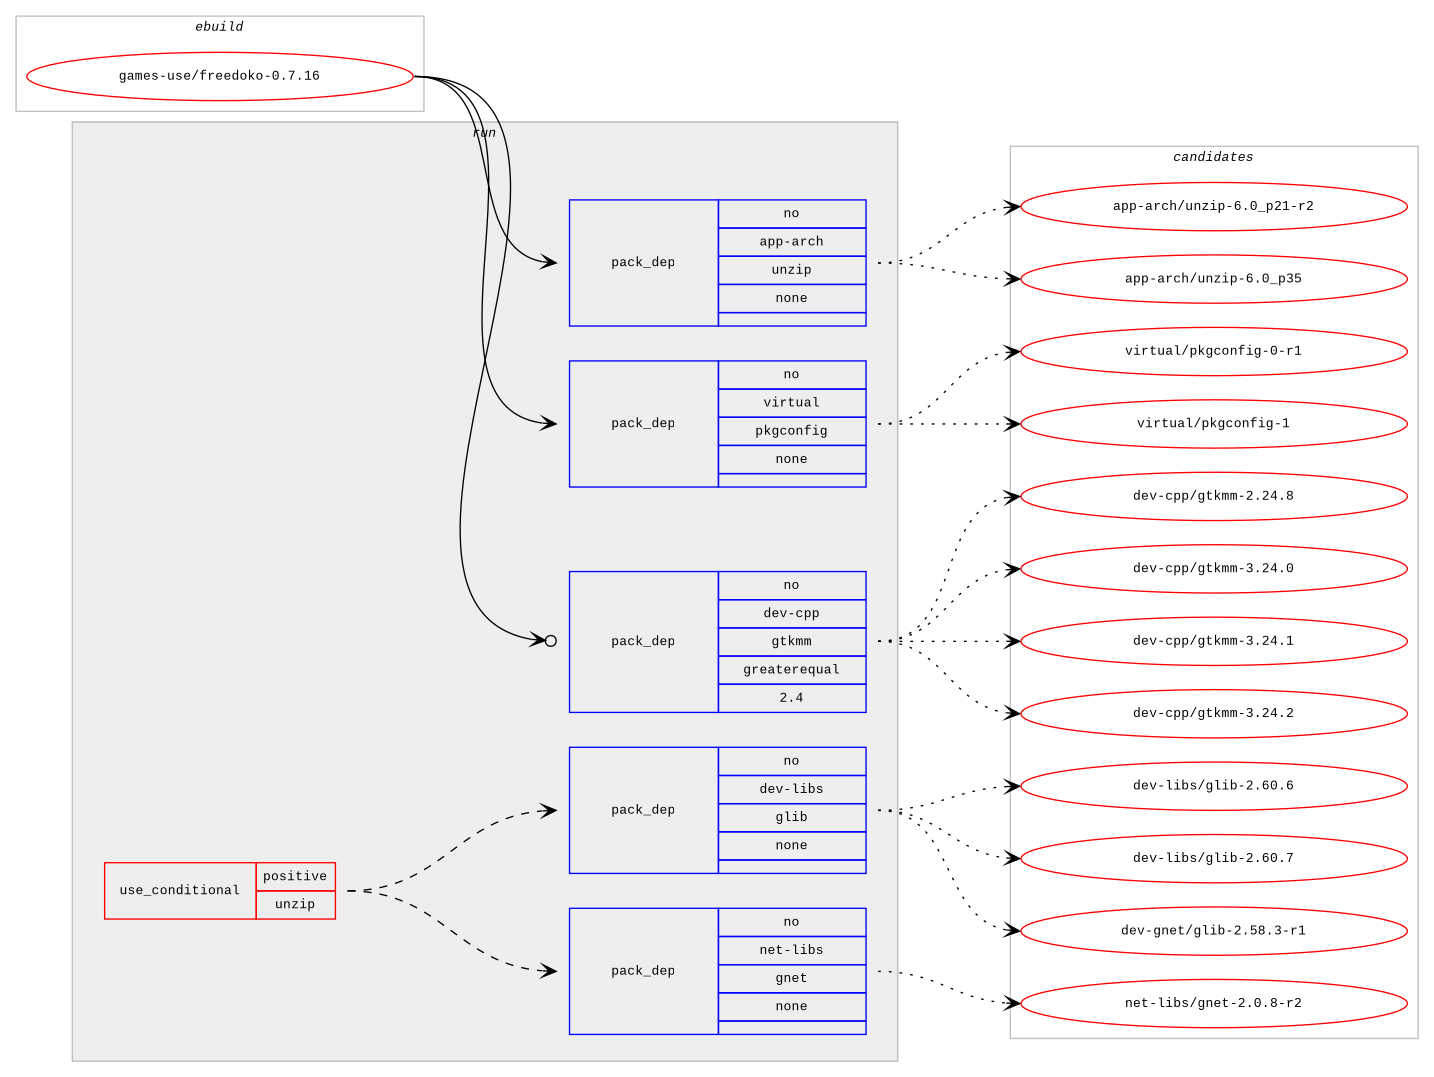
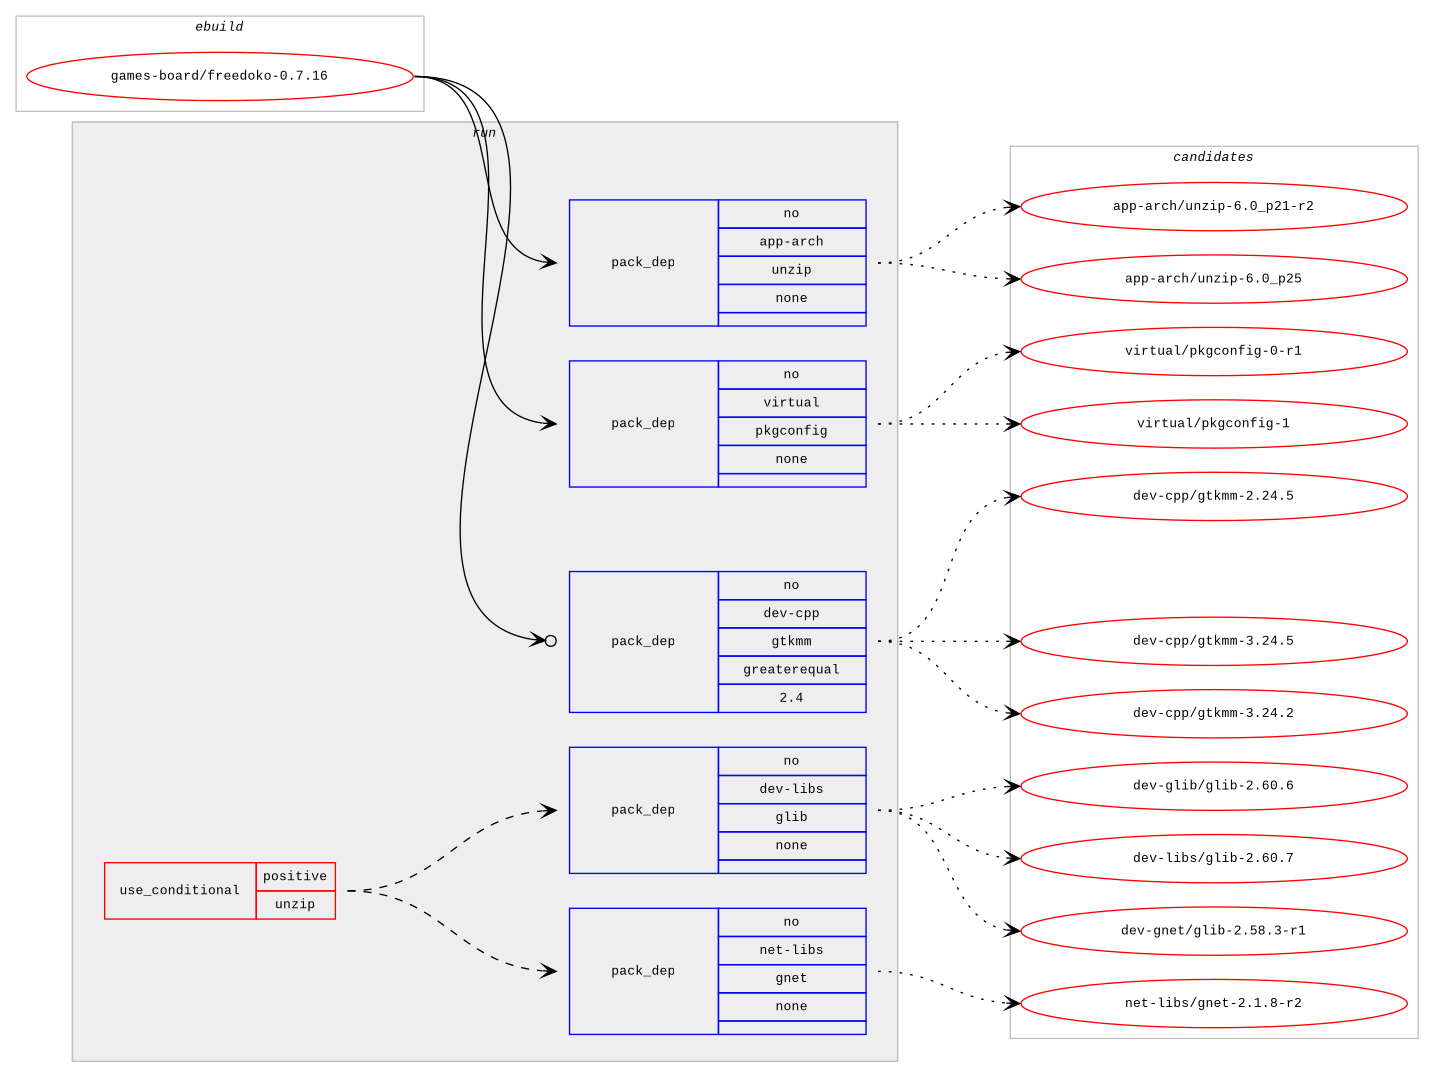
  digraph {
    compound=true
    concentrate=true
    fontname="Liberation Mono"
    fontsize=10
    newrank=true
    rankdir=LR
    ranksep=1.5
    node [color=red fontname="Liberation Mono" fontsize=10]
    edge [arrowhead=vee fontname="Liberation Mono" headport=w style=dotted tailport=e weight=100]
-   n1 [label="games-use/freedoko-0.7.16" width=4]
+   n1 [label="games-board/freedoko-0.7.16" width=4]
    n2 [color=blue label=<<TABLE BORDER="0" CELLBORDER="1" CELLSPACING="0" CELLPADDING="4" WIDTH="220"><TR><TD ROWSPAN="6" CELLPADDING="30">pack_dep</TD></TR><TR><TD WIDTH="110">no</TD></TR><TR><TD>app-arch</TD></TR><TR><TD>unzip</TD></TR><TR><TD>none</TD></TR><TR><TD></TD></TR></TABLE>> shape=none]
    n3 [color=blue label=<<TABLE BORDER="0" CELLBORDER="1" CELLSPACING="0" CELLPADDING="4" WIDTH="220"><TR><TD ROWSPAN="6" CELLPADDING="30">pack_dep</TD></TR><TR><TD WIDTH="110">no</TD></TR><TR><TD>virtual</TD></TR><TR><TD>pkgconfig</TD></TR><TR><TD>none</TD></TR><TR><TD></TD></TR></TABLE>> shape=none]
    n4 [color=blue label=<<TABLE BORDER="0" CELLBORDER="1" CELLSPACING="0" CELLPADDING="4" WIDTH="220"><TR><TD ROWSPAN="6" CELLPADDING="30">pack_dep</TD></TR><TR><TD WIDTH="110">no</TD></TR><TR><TD>net-libs</TD></TR><TR><TD>gnet</TD></TR><TR><TD>none</TD></TR><TR><TD></TD></TR></TABLE>> shape=none]
    n5 [color=blue label=<<TABLE BORDER="0" CELLBORDER="1" CELLSPACING="0" CELLPADDING="4" WIDTH="220"><TR><TD ROWSPAN="6" CELLPADDING="30">pack_dep</TD></TR><TR><TD WIDTH="110">no</TD></TR><TR><TD>dev-libs</TD></TR><TR><TD>glib</TD></TR><TR><TD>none</TD></TR><TR><TD></TD></TR></TABLE>> shape=none]
    n6 [label=<<TABLE BORDER="0" CELLBORDER="1" CELLSPACING="0" CELLPADDING="4"><TR><TD ROWSPAN="3" CELLPADDING="10">use_conditional</TD></TR><TR><TD>positive</TD></TR><TR><TD>unzip</TD></TR></TABLE>> shape=none]
    n7 [color=blue label=<<TABLE BORDER="0" CELLBORDER="1" CELLSPACING="0" CELLPADDING="4" WIDTH="220"><TR><TD ROWSPAN="6" CELLPADDING="30">pack_dep</TD></TR><TR><TD WIDTH="110">no</TD></TR><TR><TD>dev-cpp</TD></TR><TR><TD>gtkmm</TD></TR><TR><TD>greaterequal</TD></TR><TR><TD>2.4</TD></TR></TABLE>> shape=none]
    n8 [label="app-arch/unzip-6.0_p21-r2" width=4]
-   n9 [label="app-arch/unzip-6.0_p35" width=4]
+   n9 [label="app-arch/unzip-6.0_p25" width=4]
    n10 [label="virtual/pkgconfig-0-r1" width=4]
    n11 [label="virtual/pkgconfig-1" width=4]
-   n12 [label="net-libs/gnet-2.0.8-r2" width=4]
+   n12 [label="net-libs/gnet-2.1.8-r2" width=4]
    n13 [label="dev-gnet/glib-2.58.3-r1" width=4]
-   n14 [label="dev-libs/glib-2.60.6" width=4]
+   n14 [label="dev-glib/glib-2.60.6" width=4]
    n15 [label="dev-libs/glib-2.60.7" width=4]
-   n16 [label="dev-cpp/gtkmm-2.24.8" width=4]
-   n17 [label="dev-cpp/gtkmm-3.24.0" width=4]
-   n18 [label="dev-cpp/gtkmm-3.24.1" width=4]
+   n16 [label="dev-cpp/gtkmm-2.24.5" width=4]
+   n18 [label="dev-cpp/gtkmm-3.24.5" width=4]
    n19 [label="dev-cpp/gtkmm-3.24.2" width=4]
    subgraph cluster_1 {
      color=gray
      label=<<i>ebuild</i>>
      rank=same
      n1
    }
    subgraph cluster_2 {
      color=gray
      label=<<i>dependencies</i>>
      subgraph cluster_3 {
        color=gray
        fillcolor="#eeeeee"
        label=<<i>compile</i>>
        style=filled
        subgraph sub_4 {
          color=gray
          fillcolor="#eeeeee"
          label=<<i>compile</i>>
          style=filled
          n2
        }
        subgraph sub_5 {
          color=gray
          fillcolor="#eeeeee"
          label=<<i>compile</i>>
          style=filled
          n3
        }
      }
      subgraph cluster_6 {
        color=gray
        fillcolor="#eeeeee"
        label=<<i>compile and run</i>>
        style=filled
        subgraph sub_7 {
          color=gray
          fillcolor="#eeeeee"
          label=<<i>compile and run</i>>
          style=filled
          n6
          subgraph sub_8 {
            color=gray
            fillcolor="#eeeeee"
            label=<<i>compile and run</i>>
            style=filled
            n4
          }
          subgraph sub_9 {
            color=gray
            fillcolor="#eeeeee"
            label=<<i>compile and run</i>>
            style=filled
            n5
          }
        }
        subgraph sub_10 {
          color=gray
          fillcolor="#eeeeee"
          label=<<i>compile and run</i>>
          style=filled
          n7
        }
      }
      subgraph cluster_11 {
        color=gray
        fillcolor="#eeeeee"
        label=<<i>run</i>>
        style=filled
      }
    }
    subgraph cluster_12 {
      color=gray
      label=<<i>candidates</i>>
      rank=same
      subgraph sub_13 {
        color=black
        label=<<i>candidates</i>>
        nodesep=1
        rank=same
        n8
        n9
      }
      subgraph sub_14 {
        color=black
        label=<<i>candidates</i>>
        nodesep=1
        rank=same
        n10
        n11
      }
      subgraph sub_15 {
        color=black
        label=<<i>candidates</i>>
        nodesep=1
        rank=same
        n12
      }
      subgraph sub_16 {
        color=black
        label=<<i>candidates</i>>
        nodesep=1
        rank=same
        n13
        n14
        n15
      }
      subgraph sub_17 {
        color=black
        label=<<i>candidates</i>>
        nodesep=1
        rank=same
        n16
-       n17
        n18
        n19
      }
    }
    n1 -> n2 [style=solid weight=20]
    n1 -> n3 [style=solid weight=20]
    n1 -> n7 [arrowhead=odotvee style=solid weight=20]
    n2 -> n8
    n2 -> n9
    n3 -> n10
    n3 -> n11
    n4 -> n12
    n5 -> n13
    n5 -> n14
    n5 -> n15
    n6 -> n4 [style=dashed weight=20]
    n6 -> n5 [style=dashed weight=20]
    n7 -> n16
-   n7 -> n17
    n7 -> n18
    n7 -> n19
  }
